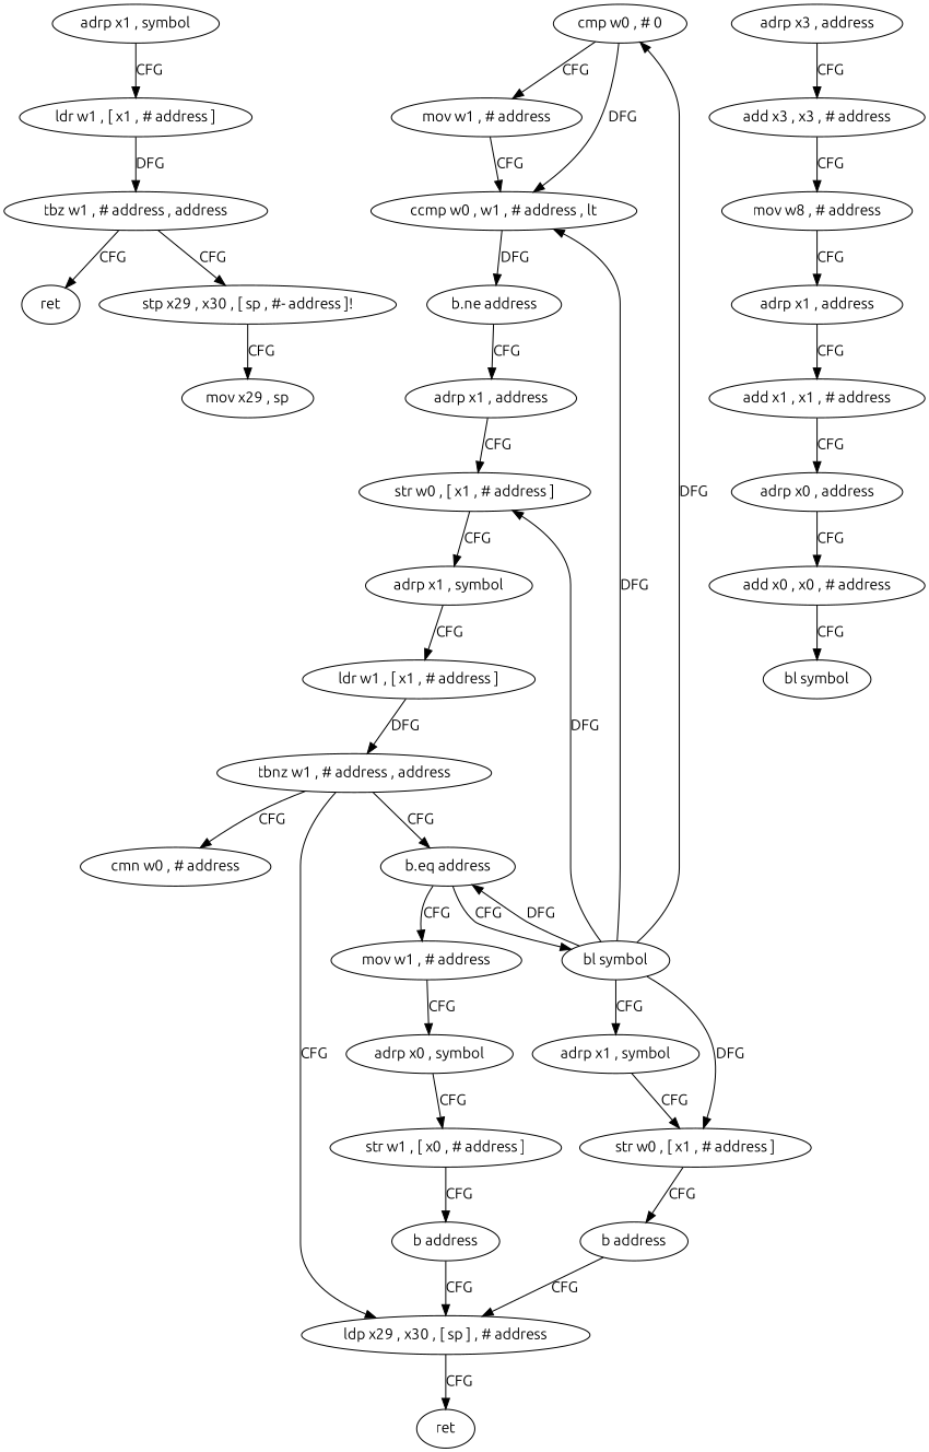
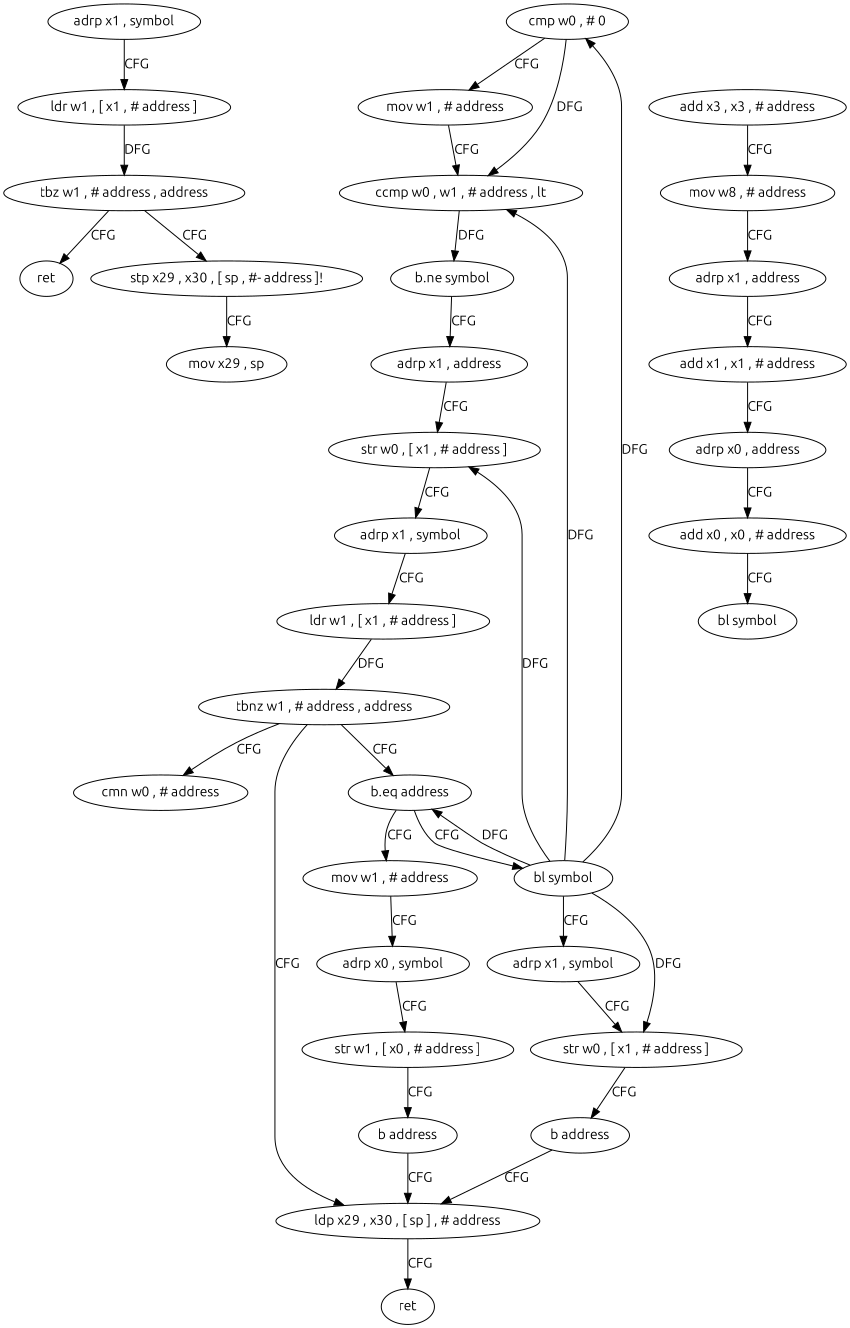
  digraph {
    fontname=Ubuntu
    node [fontname=Ubuntu]
    edge [fontname=Ubuntu]
    n1 [label="adrp x1 , symbol"]
    n2 [label="ldr w1 , [ x1 , # address ]"]
    n3 [label="tbz w1 , # address , address"]
    n4 [label=ret]
    n5 [label="stp x29 , x30 , [ sp , #- address ]!"]
    n6 [label="mov x29 , sp"]
    n7 [label="cmp w0 , # 0"]
    n8 [label="mov w1 , # address"]
    n9 [label="ccmp w0 , w1 , # address , lt"]
-   n10 [label="b.ne address"]
+   n10 [label="b.ne symbol"]
    n11 [label="adrp x1 , address"]
-   n12 [label="adrp x3 , address"]
    n13 [label="add x3 , x3 , # address"]
    n14 [label="str w0 , [ x1 , # address ]"]
    n15 [label="mov w8 , # address"]
    n16 [label="adrp x1 , symbol"]
    n17 [label="adrp x1 , address"]
    n18 [label="add x1 , x1 , # address"]
    n19 [label="adrp x0 , address"]
    n20 [label="add x0 , x0 , # address"]
    n21 [label="bl symbol"]
    n22 [label="ldr w1 , [ x1 , # address ]"]
    n23 [label="tbnz w1 , # address , address"]
    n24 [label="cmn w0 , # address"]
    n25 [label="ldp x29 , x30 , [ sp ] , # address"]
    n26 [label="b.eq address"]
    n27 [label=ret]
    n28 [label="mov w1 , # address"]
    n29 [label="bl symbol"]
    n30 [label="adrp x0 , symbol"]
    n31 [label="adrp x1 , symbol"]
    n32 [label="str w0 , [ x1 , # address ]"]
    n33 [label="str w1 , [ x0 , # address ]"]
    n34 [label="b address"]
    n35 [label="b address"]
    n1 -> n2 [label=CFG]
    n2 -> n3 [label=DFG]
    n3 -> n4 [label=CFG]
    n3 -> n5 [label=CFG]
    n5 -> n6 [label=CFG]
    n7 -> n8 [label=CFG]
    n7 -> n9 [label=DFG]
    n8 -> n9 [label=CFG]
    n9 -> n10 [label=DFG]
    n10 -> n11 [label=CFG]
    n11 -> n14 [label=CFG]
-   n12 -> n13 [label=CFG]
    n13 -> n15 [label=CFG]
    n14 -> n16 [label=CFG]
    n15 -> n17 [label=CFG]
    n16 -> n22 [label=CFG]
    n17 -> n18 [label=CFG]
    n18 -> n19 [label=CFG]
    n19 -> n20 [label=CFG]
    n20 -> n21 [label=CFG]
    n22 -> n23 [label=DFG]
    n23 -> n24 [label=CFG]
    n23 -> n25 [label=CFG]
    n23 -> n26 [label=CFG]
    n25 -> n27 [label=CFG]
    n26 -> n28 [label=CFG]
    n26 -> n29 [label=CFG]
    n28 -> n30 [label=CFG]
    n29 -> n7 [label=DFG]
    n29 -> n9 [label=DFG]
    n29 -> n14 [label=DFG]
    n29 -> n26 [label=DFG]
    n29 -> n31 [label=CFG]
    n29 -> n32 [label=DFG]
    n30 -> n33 [label=CFG]
    n31 -> n32 [label=CFG]
    n32 -> n34 [label=CFG]
    n33 -> n35 [label=CFG]
    n34 -> n25 [label=CFG]
    n35 -> n25 [label=CFG]
  }
